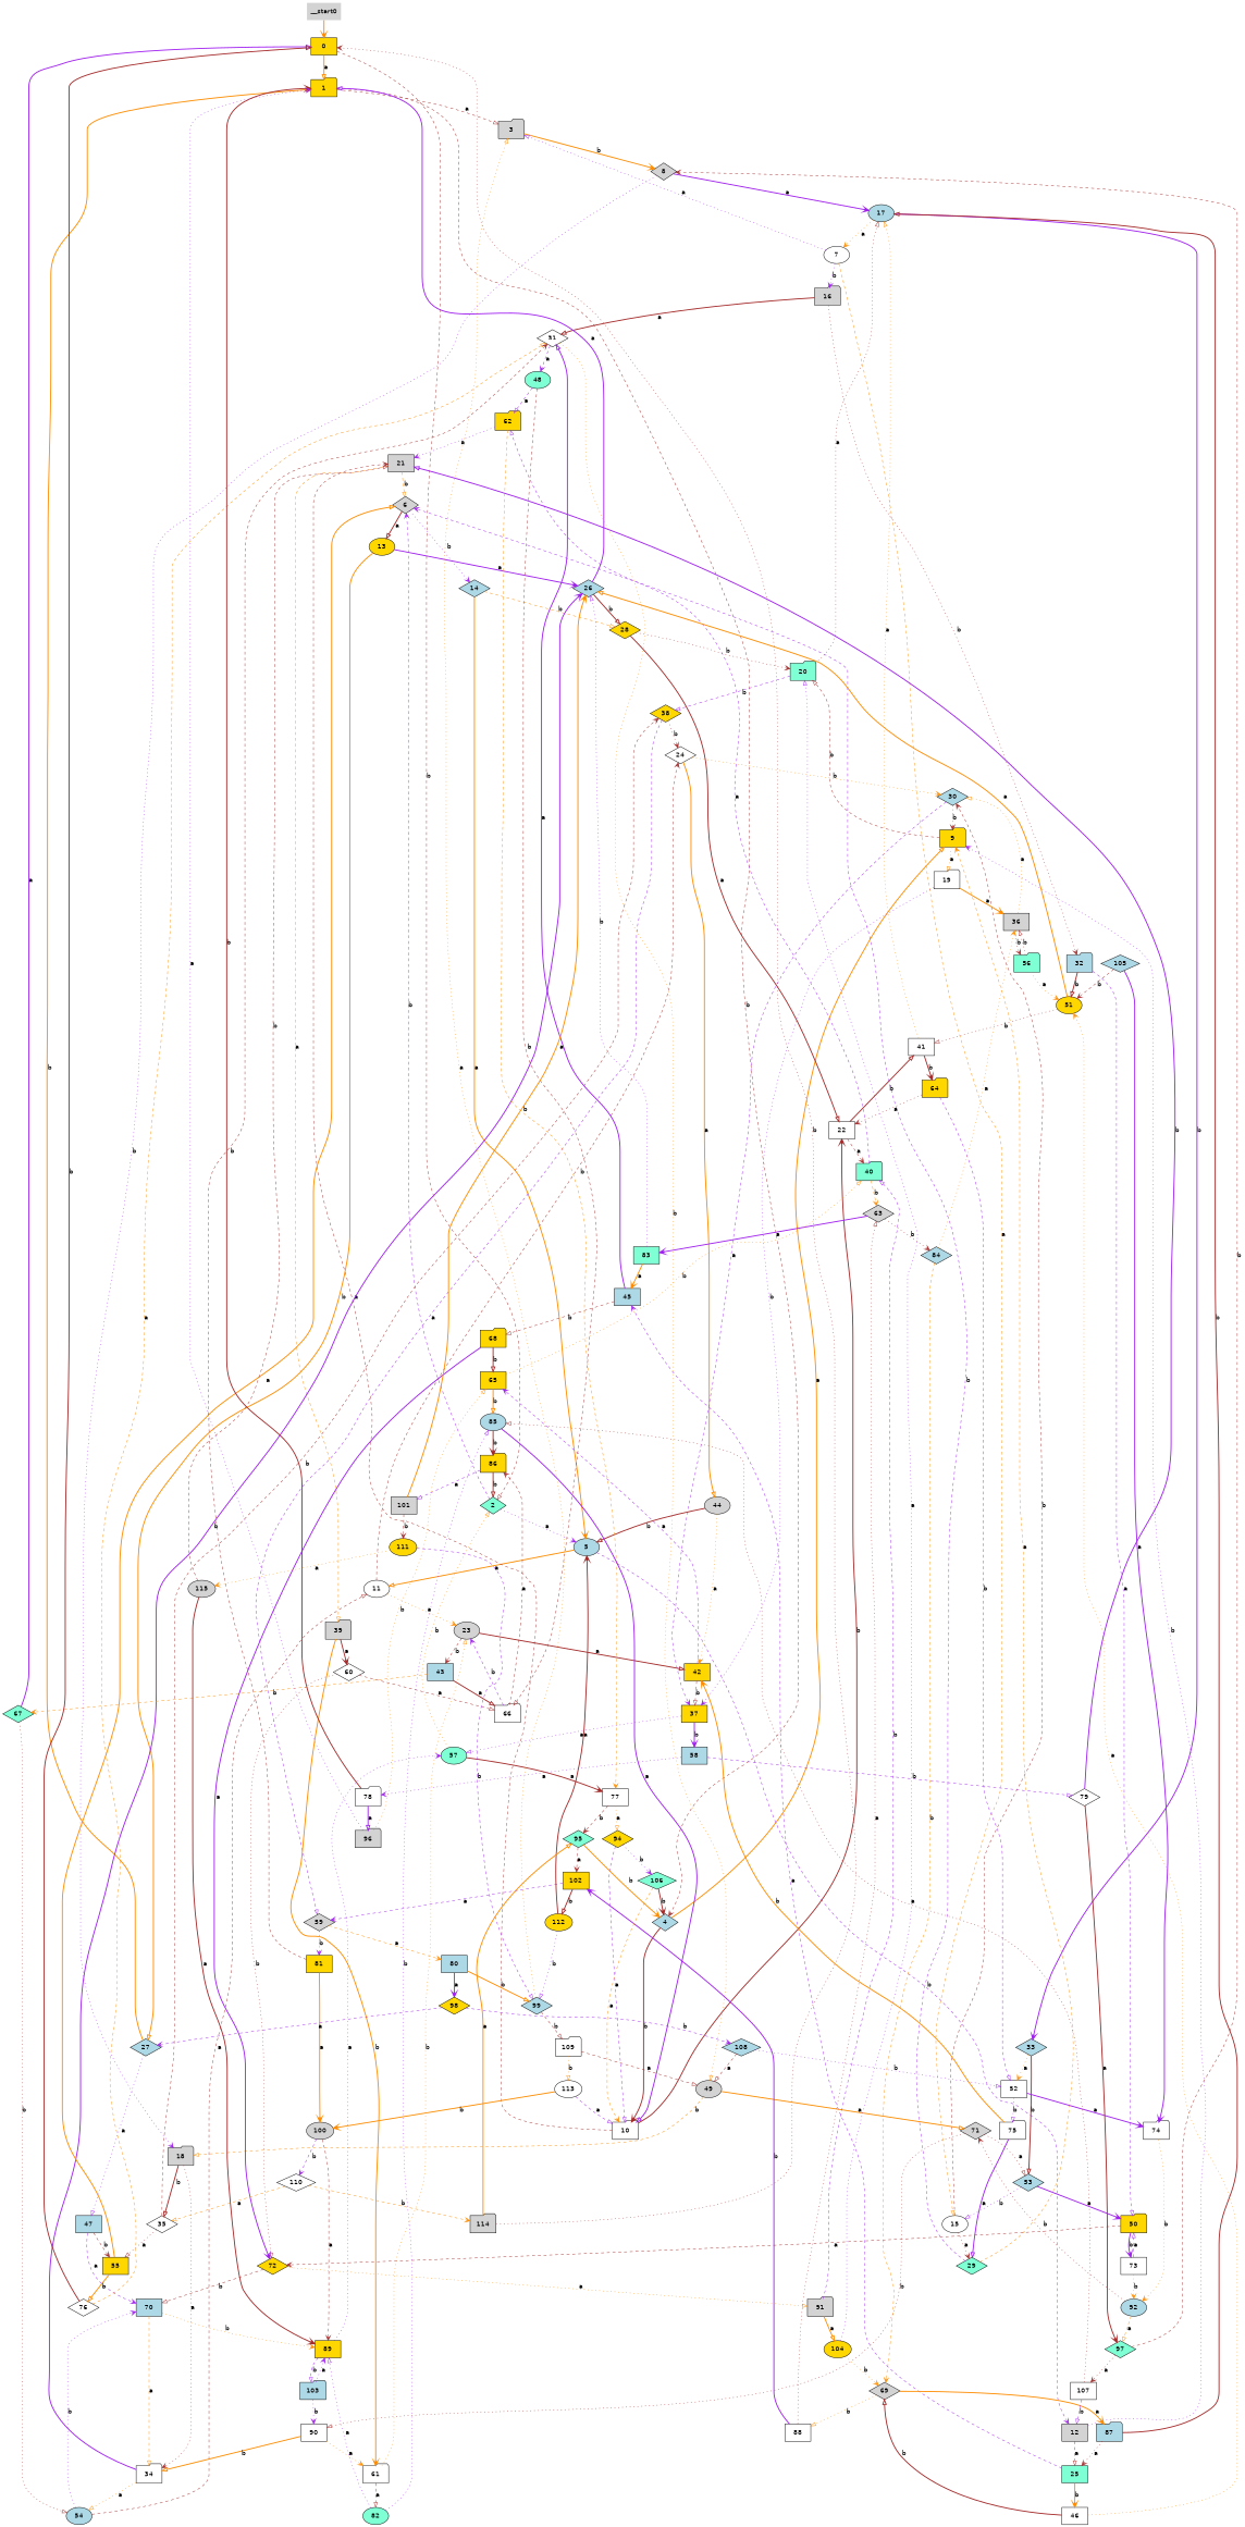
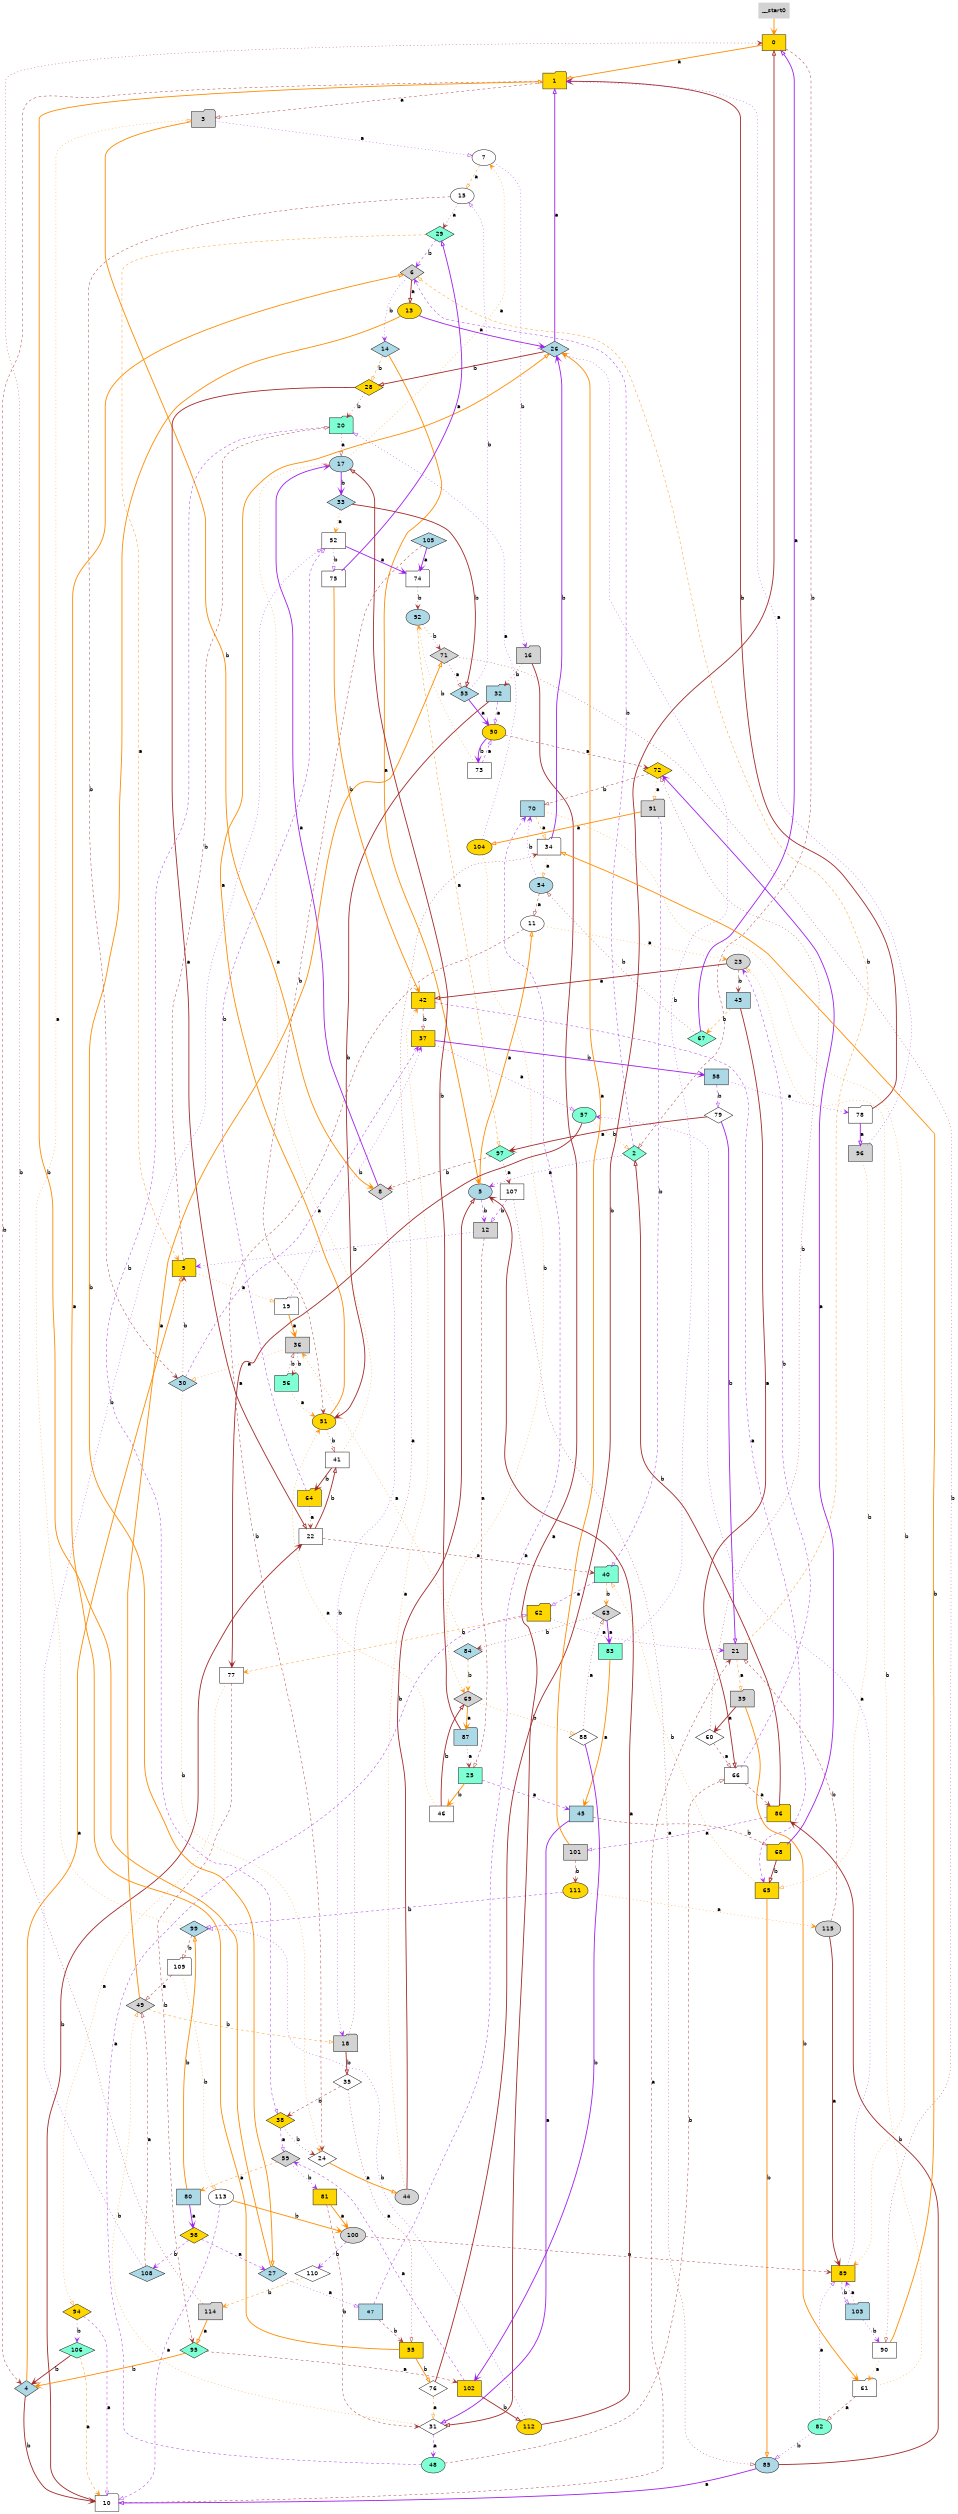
  digraph {
    fontname="DejaVu Sans"
    node [fillcolor=white fontname="DejaVu Sans" shape=diamond style=filled]
    edge [arrowhead=vee color=brown fontname="DejaVu Sans" style=dashed]
    __start0 [fillcolor=lightgrey shape=none]
    0 [fillcolor=gold shape=box]
    1 [fillcolor=gold shape=folder]
    2 [fillcolor=aquamarine]
    3 [fillcolor=lightgrey shape=folder]
    4 [fillcolor=lightblue]
    5 [fillcolor=lightblue shape=ellipse]
    6 [fillcolor=lightgrey]
    7 [shape=ellipse]
    8 [fillcolor=lightgrey]
    9 [fillcolor=gold shape=folder]
    10 [shape=folder]
    11 [shape=ellipse]
    12 [fillcolor=lightgrey shape=box]
    13 [fillcolor=gold shape=ellipse]
    14 [fillcolor=lightblue]
    15 [shape=ellipse]
    16 [fillcolor=lightgrey shape=folder]
    17 [fillcolor=lightblue shape=ellipse]
    18 [fillcolor=lightgrey shape=folder]
    19 [shape=folder]
    20 [fillcolor=aquamarine shape=folder]
    21 [fillcolor=lightgrey shape=box]
    22 [shape=box]
    23 [fillcolor=lightgrey shape=ellipse]
    24
    25 [fillcolor=aquamarine shape=box]
    26 [fillcolor=lightblue]
    27 [fillcolor=lightblue]
    28 [fillcolor=gold]
    29 [fillcolor=aquamarine]
    30 [fillcolor=lightblue]
    31
    32 [fillcolor=lightblue shape=folder]
    33 [fillcolor=lightblue]
    34 [shape=folder]
    35
    36 [fillcolor=lightgrey shape=box]
    37 [fillcolor=gold shape=box]
    38 [fillcolor=gold]
    39 [fillcolor=lightgrey shape=folder]
    40 [fillcolor=aquamarine shape=folder]
    41 [shape=box]
    42 [fillcolor=gold shape=box]
    43 [fillcolor=lightblue shape=box]
    44 [fillcolor=lightgrey shape=ellipse]
    45 [fillcolor=lightblue shape=box]
    46 [shape=box]
    47 [fillcolor=lightblue shape=box]
    48 [fillcolor=aquamarine shape=ellipse]
-   49 [fillcolor=lightgrey shape=ellipse]
-   50 [fillcolor=gold shape=folder]
+   49 [fillcolor=lightgrey]
+   50 [fillcolor=gold shape=ellipse]
    51 [fillcolor=gold shape=ellipse]
    52 [shape=box]
    53 [fillcolor=lightblue]
    54 [fillcolor=lightblue shape=ellipse]
    55 [fillcolor=gold shape=box]
    56 [fillcolor=aquamarine shape=folder]
    57 [fillcolor=aquamarine shape=ellipse]
    58 [fillcolor=lightblue shape=box]
    59 [fillcolor=lightgrey]
    60
    61 [shape=folder]
    62 [fillcolor=gold shape=folder]
    63 [fillcolor=lightgrey]
    64 [fillcolor=gold shape=folder]
    65 [fillcolor=gold shape=box]
    66 [shape=folder]
    67 [fillcolor=aquamarine]
    68 [fillcolor=gold shape=folder]
    69 [fillcolor=lightgrey]
    70 [fillcolor=lightblue shape=box]
    71 [fillcolor=lightgrey]
    72 [fillcolor=gold]
    73 [shape=box]
    74 [shape=folder]
    75 [shape=folder]
    76
    77 [shape=box]
    78 [shape=folder]
    79
    80 [fillcolor=lightblue shape=box]
    81 [fillcolor=gold shape=box]
    82 [fillcolor=aquamarine shape=ellipse]
    83 [fillcolor=aquamarine shape=box]
    84 [fillcolor=lightblue]
    85 [fillcolor=lightblue shape=ellipse]
    86 [fillcolor=gold shape=folder]
    87 [fillcolor=lightblue shape=folder]
-   88 [shape=box]
+   88
    89 [fillcolor=gold shape=box]
    90 [shape=box]
    91 [fillcolor=lightgrey shape=folder]
    92 [fillcolor=lightblue shape=ellipse]
    94 [fillcolor=gold]
    95 [fillcolor=aquamarine]
    96 [fillcolor=lightgrey shape=folder]
    97 [fillcolor=aquamarine]
    98 [fillcolor=gold]
    99 [fillcolor=lightblue]
    100 [fillcolor=lightgrey shape=ellipse]
    101 [fillcolor=lightgrey shape=box]
    102 [fillcolor=gold shape=box]
    103 [fillcolor=lightblue shape=folder]
    104 [fillcolor=gold shape=ellipse]
    106 [fillcolor=aquamarine]
    107 [shape=box]
    108 [fillcolor=lightblue]
    109 [shape=folder]
    110
    111 [fillcolor=gold shape=ellipse]
    112 [fillcolor=gold shape=ellipse]
    105 [fillcolor=lightblue]
    113 [shape=ellipse]
    114 [fillcolor=lightgrey shape=folder]
    115 [fillcolor=lightgrey shape=ellipse]
    __start0 -> 0 [color=darkorange style=bold]
    0 -> 1 [arrowhead=onormal color=darkorange label=a style=bold]
    0 -> 2 [arrowhead=onormal label=b]
    1 -> 3 [arrowhead=onormal label=a]
    1 -> 4 [label=b]
    2 -> 5 [color=purple label=a style=dotted]
    2 -> 6 [color=purple label=b]
-   7 -> 3 [arrowhead=onormal color=purple label=a style=dotted]
+   3 -> 7 [arrowhead=onormal color=purple label=a style=dotted]
    3 -> 8 [color=darkorange label=b style=bold]
    4 -> 9 [arrowhead=onormal color=darkorange label=a style=bold]
    4 -> 10 [label=b style=bold]
    5 -> 11 [arrowhead=onormal color=darkorange label=a style=bold]
    5 -> 12 [color=purple label=b]
    6 -> 13 [arrowhead=onormal label=a style=bold]
    6 -> 14 [color=purple label=b style=dotted]
    7 -> 15 [arrowhead=onormal color=darkorange label=a]
    7 -> 16 [color=purple label=b style=dotted]
    8 -> 17 [color=purple label=a style=bold]
    8 -> 18 [color=purple label=b style=dotted]
    9 -> 19 [arrowhead=onormal color=darkorange label=a style=dotted]
    9 -> 20 [arrowhead=onormal label=b]
    10 -> 21 [label=a]
    10 -> 22 [label=b style=bold]
    11 -> 23 [color=darkorange label=a style=dotted]
    11 -> 24 [label=b]
    12 -> 9 [color=purple label=b style=dotted]
    12 -> 25 [arrowhead=onormal label=a]
    13 -> 26 [color=purple label=a style=bold]
    13 -> 27 [arrowhead=onormal color=darkorange label=b style=bold]
    14 -> 5 [color=darkorange label=a style=bold]
    14 -> 28 [arrowhead=onormal color=darkorange label=b]
    15 -> 29 [label=a style=dotted]
    15 -> 30 [label=b]
    16 -> 31 [arrowhead=onormal label=a style=bold]
    16 -> 32 [label=b style=dotted]
    17 -> 7 [color=darkorange label=a style=dotted]
    17 -> 33 [color=purple label=b style=bold]
    18 -> 34 [label=a style=dotted]
    18 -> 35 [arrowhead=onormal label=b style=bold]
    19 -> 36 [color=darkorange label=a style=bold]
    19 -> 37 [color=purple label=b style=dotted]
    20 -> 17 [arrowhead=onormal label=a style=dotted]
    20 -> 38 [arrowhead=onormal color=purple label=b]
    21 -> 6 [arrowhead=onormal color=darkorange label=b]
    21 -> 39 [arrowhead=onormal color=darkorange label=a]
    22 -> 40 [label=a]
    22 -> 41 [arrowhead=onormal label=b style=bold]
    23 -> 42 [arrowhead=onormal label=a style=bold]
    23 -> 43 [label=b]
-   24 -> 30 [color=darkorange label=b style=dotted]
+   30 -> 24 [color=darkorange label=b style=dotted]
    24 -> 44 [arrowhead=onormal color=darkorange label=a style=bold]
    25 -> 45 [color=purple label=a]
    25 -> 46 [color=darkorange label=b style=bold]
    26 -> 1 [arrowhead=onormal color=purple label=a style=bold]
    26 -> 28 [arrowhead=onormal label=b style=bold]
    27 -> 1 [arrowhead=onormal color=darkorange label=b style=bold]
    27 -> 47 [arrowhead=onormal color=purple label=a style=dotted]
    28 -> 20 [label=b style=dotted]
    28 -> 22 [arrowhead=onormal label=a style=bold]
    29 -> 6 [color=purple label=b]
    29 -> 9 [color=darkorange label=a]
    30 -> 9 [label=b style=dotted]
    30 -> 37 [color=purple label=a]
    31 -> 48 [color=purple label=a]
    31 -> 49 [arrowhead=onormal color=darkorange label=b style=dotted]
    32 -> 50 [arrowhead=onormal color=purple label=a]
-   32 -> 51 [arrowhead=onormal label=b style=bold]
+   32 -> 51 [label=b style=bold]
    33 -> 52 [color=darkorange label=a style=dotted]
    33 -> 53 [arrowhead=onormal label=b style=bold]
    34 -> 26 [color=purple label=b style=bold]
    34 -> 54 [arrowhead=onormal color=darkorange label=a style=dotted]
    35 -> 38 [label=b]
    35 -> 55 [arrowhead=onormal label=a style=dotted]
    36 -> 30 [arrowhead=onormal color=darkorange label=a style=dotted]
    36 -> 56 [label=b style=dotted]
    37 -> 57 [arrowhead=onormal color=purple label=a style=dotted]
    37 -> 58 [color=purple label=b style=bold]
    38 -> 24 [label=b style=dotted]
    38 -> 59 [arrowhead=onormal color=purple label=a]
    39 -> 60 [label=a style=bold]
    39 -> 61 [color=darkorange label=b style=bold]
    40 -> 62 [arrowhead=onormal color=purple label=a]
    40 -> 63 [color=darkorange label=b]
    41 -> 17 [arrowhead=onormal color=darkorange label=a style=dotted]
    41 -> 64 [label=b style=bold]
    42 -> 37 [arrowhead=onormal label=b]
    42 -> 65 [color=purple label=a]
    43 -> 66 [arrowhead=onormal label=a style=bold]
    43 -> 67 [color=darkorange label=b]
    44 -> 5 [arrowhead=onormal label=b style=bold]
    44 -> 42 [color=darkorange label=a style=dotted]
    45 -> 31 [arrowhead=onormal color=purple label=a style=bold]
    45 -> 68 [arrowhead=onormal label=b]
    46 -> 51 [color=darkorange label=a style=dotted]
    46 -> 69 [arrowhead=onormal label=b style=bold]
    47 -> 55 [label=b]
    47 -> 70 [color=purple label=a]
    48 -> 62 [arrowhead=onormal color=purple label=a]
    48 -> 66 [arrowhead=onormal label=b]
    49 -> 18 [arrowhead=onormal color=darkorange label=b]
    49 -> 71 [arrowhead=onormal color=darkorange label=a style=bold]
    50 -> 72 [label=a]
    50 -> 73 [color=purple label=b style=bold]
    51 -> 26 [arrowhead=onormal color=darkorange label=a style=bold]
    51 -> 41 [arrowhead=onormal label=b style=dotted]
    52 -> 74 [color=purple label=a style=bold]
    52 -> 75 [arrowhead=onormal color=purple label=b style=dotted]
    53 -> 15 [arrowhead=onormal color=purple label=b style=dotted]
    53 -> 50 [color=purple label=a style=bold]
    54 -> 11 [arrowhead=onormal label=a]
    54 -> 70 [color=purple label=b style=dotted]
    55 -> 6 [arrowhead=onormal color=darkorange label=a style=bold]
    55 -> 76 [arrowhead=onormal color=darkorange label=b style=bold]
    56 -> 36 [arrowhead=onormal label=b style=dotted]
    56 -> 51 [color=darkorange label=a style=dotted]
    57 -> 2 [arrowhead=onormal color=darkorange label=b style=dotted]
    57 -> 77 [label=a style=bold]
    58 -> 78 [color=purple label=a style=dotted]
    58 -> 79 [arrowhead=onormal color=purple label=b]
    59 -> 80 [color=darkorange label=a]
    59 -> 81 [color=purple label=b style=dotted]
    60 -> 66 [arrowhead=onormal label=a]
    60 -> 72 [arrowhead=onormal label=b style=dotted]
    61 -> 23 [arrowhead=onormal color=darkorange label=b style=dotted]
    61 -> 82 [arrowhead=onormal label=a]
    62 -> 21 [color=purple label=a style=dotted]
    62 -> 77 [color=darkorange label=b]
    63 -> 83 [color=purple label=a style=bold]
    63 -> 84 [label=b style=dotted]
    64 -> 22 [label=a style=dotted]
    64 -> 52 [arrowhead=onormal color=purple label=b]
    65 -> 40 [arrowhead=onormal color=darkorange label=b style=dotted]
    65 -> 85 [arrowhead=onormal color=darkorange label=b style=bold]
    66 -> 23 [color=purple label=b]
    66 -> 86 [label=a]
    67 -> 0 [arrowhead=onormal color=purple label=a style=bold]
    67 -> 54 [arrowhead=onormal label=b style=dotted]
    68 -> 65 [arrowhead=onormal label=b style=bold]
    68 -> 72 [color=purple label=a style=bold]
    69 -> 87 [color=darkorange label=a style=bold]
    69 -> 88 [arrowhead=onormal color=darkorange label=b style=dotted]
    70 -> 34 [arrowhead=onormal color=darkorange label=a]
    70 -> 89 [color=darkorange label=b style=dotted]
    71 -> 53 [arrowhead=onormal label=a style=dotted]
    71 -> 90 [arrowhead=onormal label=b style=dotted]
    72 -> 70 [arrowhead=onormal label=b]
    72 -> 91 [arrowhead=onormal color=darkorange label=a style=dotted]
    73 -> 50 [arrowhead=onormal color=purple label=a]
    73 -> 92 [color=darkorange label=b style=dotted]
-   74 -> 92 [color=darkorange label=b style=dotted]
+   74 -> 92 [label=b style=dotted]
    75 -> 29 [arrowhead=onormal color=purple label=a style=bold]
    75 -> 42 [color=darkorange label=b style=bold]
    76 -> 0 [arrowhead=onormal label=b style=bold]
    76 -> 31 [arrowhead=onormal color=darkorange label=a]
    77 -> 94 [arrowhead=onormal color=darkorange label=a style=dotted]
    77 -> 95 [label=b]
    78 -> 1 [label=b style=bold]
    78 -> 96 [arrowhead=onormal color=purple label=a style=bold]
    79 -> 21 [arrowhead=onormal color=purple label=b style=bold]
    79 -> 97 [label=a style=bold]
    80 -> 98 [color=purple label=a style=bold]
    80 -> 99 [arrowhead=onormal color=darkorange label=b style=bold]
    81 -> 31 [label=b]
    81 -> 100 [color=darkorange label=a style=bold]
    82 -> 85 [arrowhead=onormal color=purple label=b style=dotted]
    82 -> 89 [arrowhead=onormal color=purple label=a style=dotted]
    83 -> 26 [arrowhead=onormal color=purple label=b style=dotted]
    83 -> 45 [color=darkorange label=a style=bold]
    84 -> 36 [color=darkorange label=a style=dotted]
    84 -> 69 [color=darkorange label=b]
    85 -> 10 [arrowhead=onormal color=purple label=a style=bold]
    85 -> 86 [label=b style=bold]
    86 -> 2 [arrowhead=onormal label=b style=bold]
    86 -> 101 [arrowhead=onormal color=purple label=a]
    87 -> 17 [arrowhead=onormal label=b style=bold]
    87 -> 25 [label=a style=dotted]
    88 -> 63 [arrowhead=onormal label=a style=dotted]
    88 -> 102 [color=purple label=b style=bold]
    89 -> 57 [color=purple label=a style=dotted]
    89 -> 103 [arrowhead=onormal color=purple label=b]
    90 -> 34 [arrowhead=onormal color=darkorange label=b style=bold]
    90 -> 61 [color=darkorange label=a style=dotted]
    91 -> 40 [arrowhead=onormal color=purple label=b]
    91 -> 104 [arrowhead=onormal color=darkorange label=a style=bold]
    92 -> 71 [label=b style=dotted]
    92 -> 97 [arrowhead=onormal color=darkorange label=a]
    94 -> 10 [arrowhead=onormal color=purple label=a]
    94 -> 106 [color=purple label=b style=dotted]
    95 -> 4 [color=darkorange label=b style=bold]
    95 -> 102 [label=a]
    96 -> 1 [color=purple label=a style=dotted]
    96 -> 65 [arrowhead=onormal color=darkorange label=b style=dotted]
    97 -> 8 [label=b]
    97 -> 107 [label=a style=dotted]
    98 -> 27 [color=purple label=a]
    98 -> 108 [color=purple label=b]
    99 -> 3 [arrowhead=onormal color=darkorange label=a style=dotted]
    99 -> 109 [arrowhead=onormal label=b]
    100 -> 89 [label=a]
    100 -> 110 [color=purple label=b]
    101 -> 26 [color=darkorange label=a style=bold]
    101 -> 111 [label=b]
    102 -> 59 [color=purple label=a]
    102 -> 112 [arrowhead=onormal label=b style=bold]
    103 -> 89 [color=purple label=a style=dotted]
    103 -> 90 [color=purple label=b style=dotted]
    104 -> 20 [arrowhead=onormal color=purple label=a style=dotted]
    104 -> 69 [color=darkorange label=b style=dotted]
    106 -> 4 [label=b style=bold]
    106 -> 10 [color=darkorange label=a]
    107 -> 12 [arrowhead=onormal color=purple label=b]
    107 -> 85 [arrowhead=onormal label=a style=dotted]
    108 -> 49 [arrowhead=onormal label=a]
    108 -> 52 [arrowhead=onormal color=purple label=b style=dotted]
    109 -> 49 [arrowhead=onormal label=a]
    109 -> 113 [arrowhead=onormal color=darkorange label=b style=dotted]
-   110 -> 35 [arrowhead=onormal color=darkorange label=a]
    110 -> 114 [color=darkorange label=b]
    111 -> 99 [arrowhead=onormal color=purple label=b]
    111 -> 115 [color=darkorange label=a style=dotted]
    112 -> 5 [label=a style=bold]
    112 -> 99 [arrowhead=onormal color=purple label=b style=dotted]
    105 -> 51 [label=b]
    105 -> 74 [color=purple label=a style=bold]
    113 -> 10 [arrowhead=onormal color=purple label=a]
    113 -> 100 [color=darkorange label=b style=bold]
    114 -> 0 [label=b style=dotted]
    114 -> 95 [arrowhead=onormal color=darkorange label=a style=bold]
    115 -> 21 [arrowhead=onormal label=b]
    115 -> 89 [label=a style=bold]
  }
